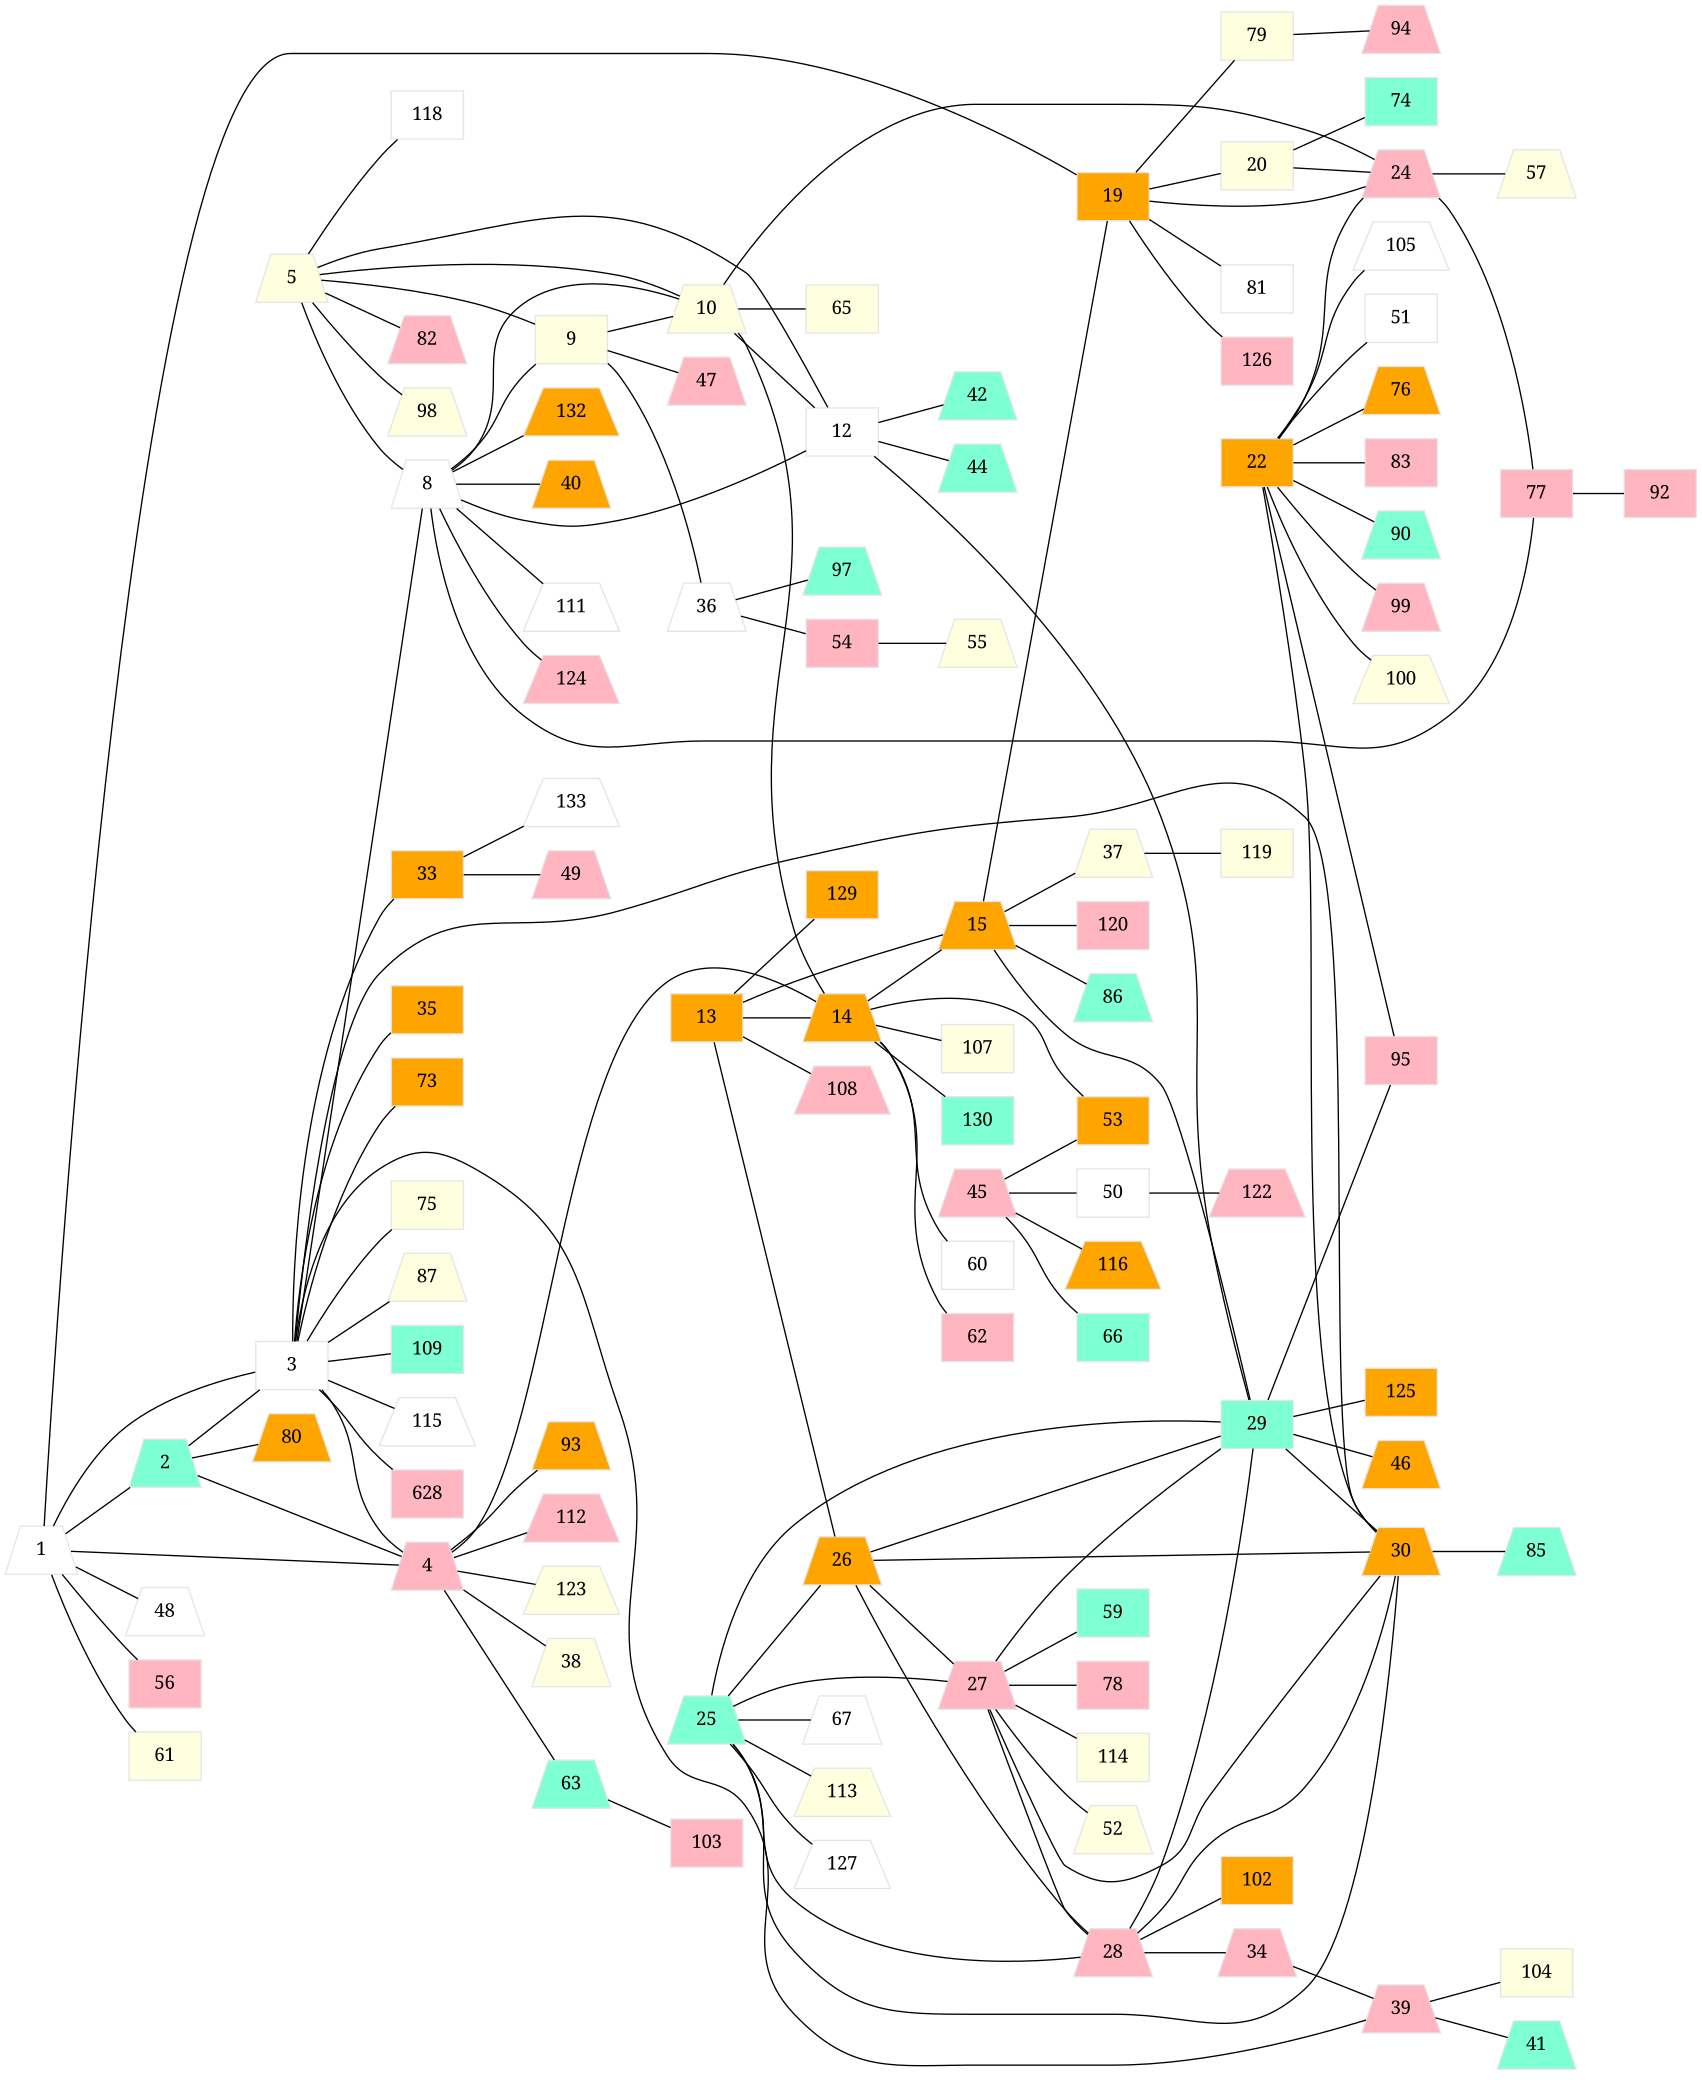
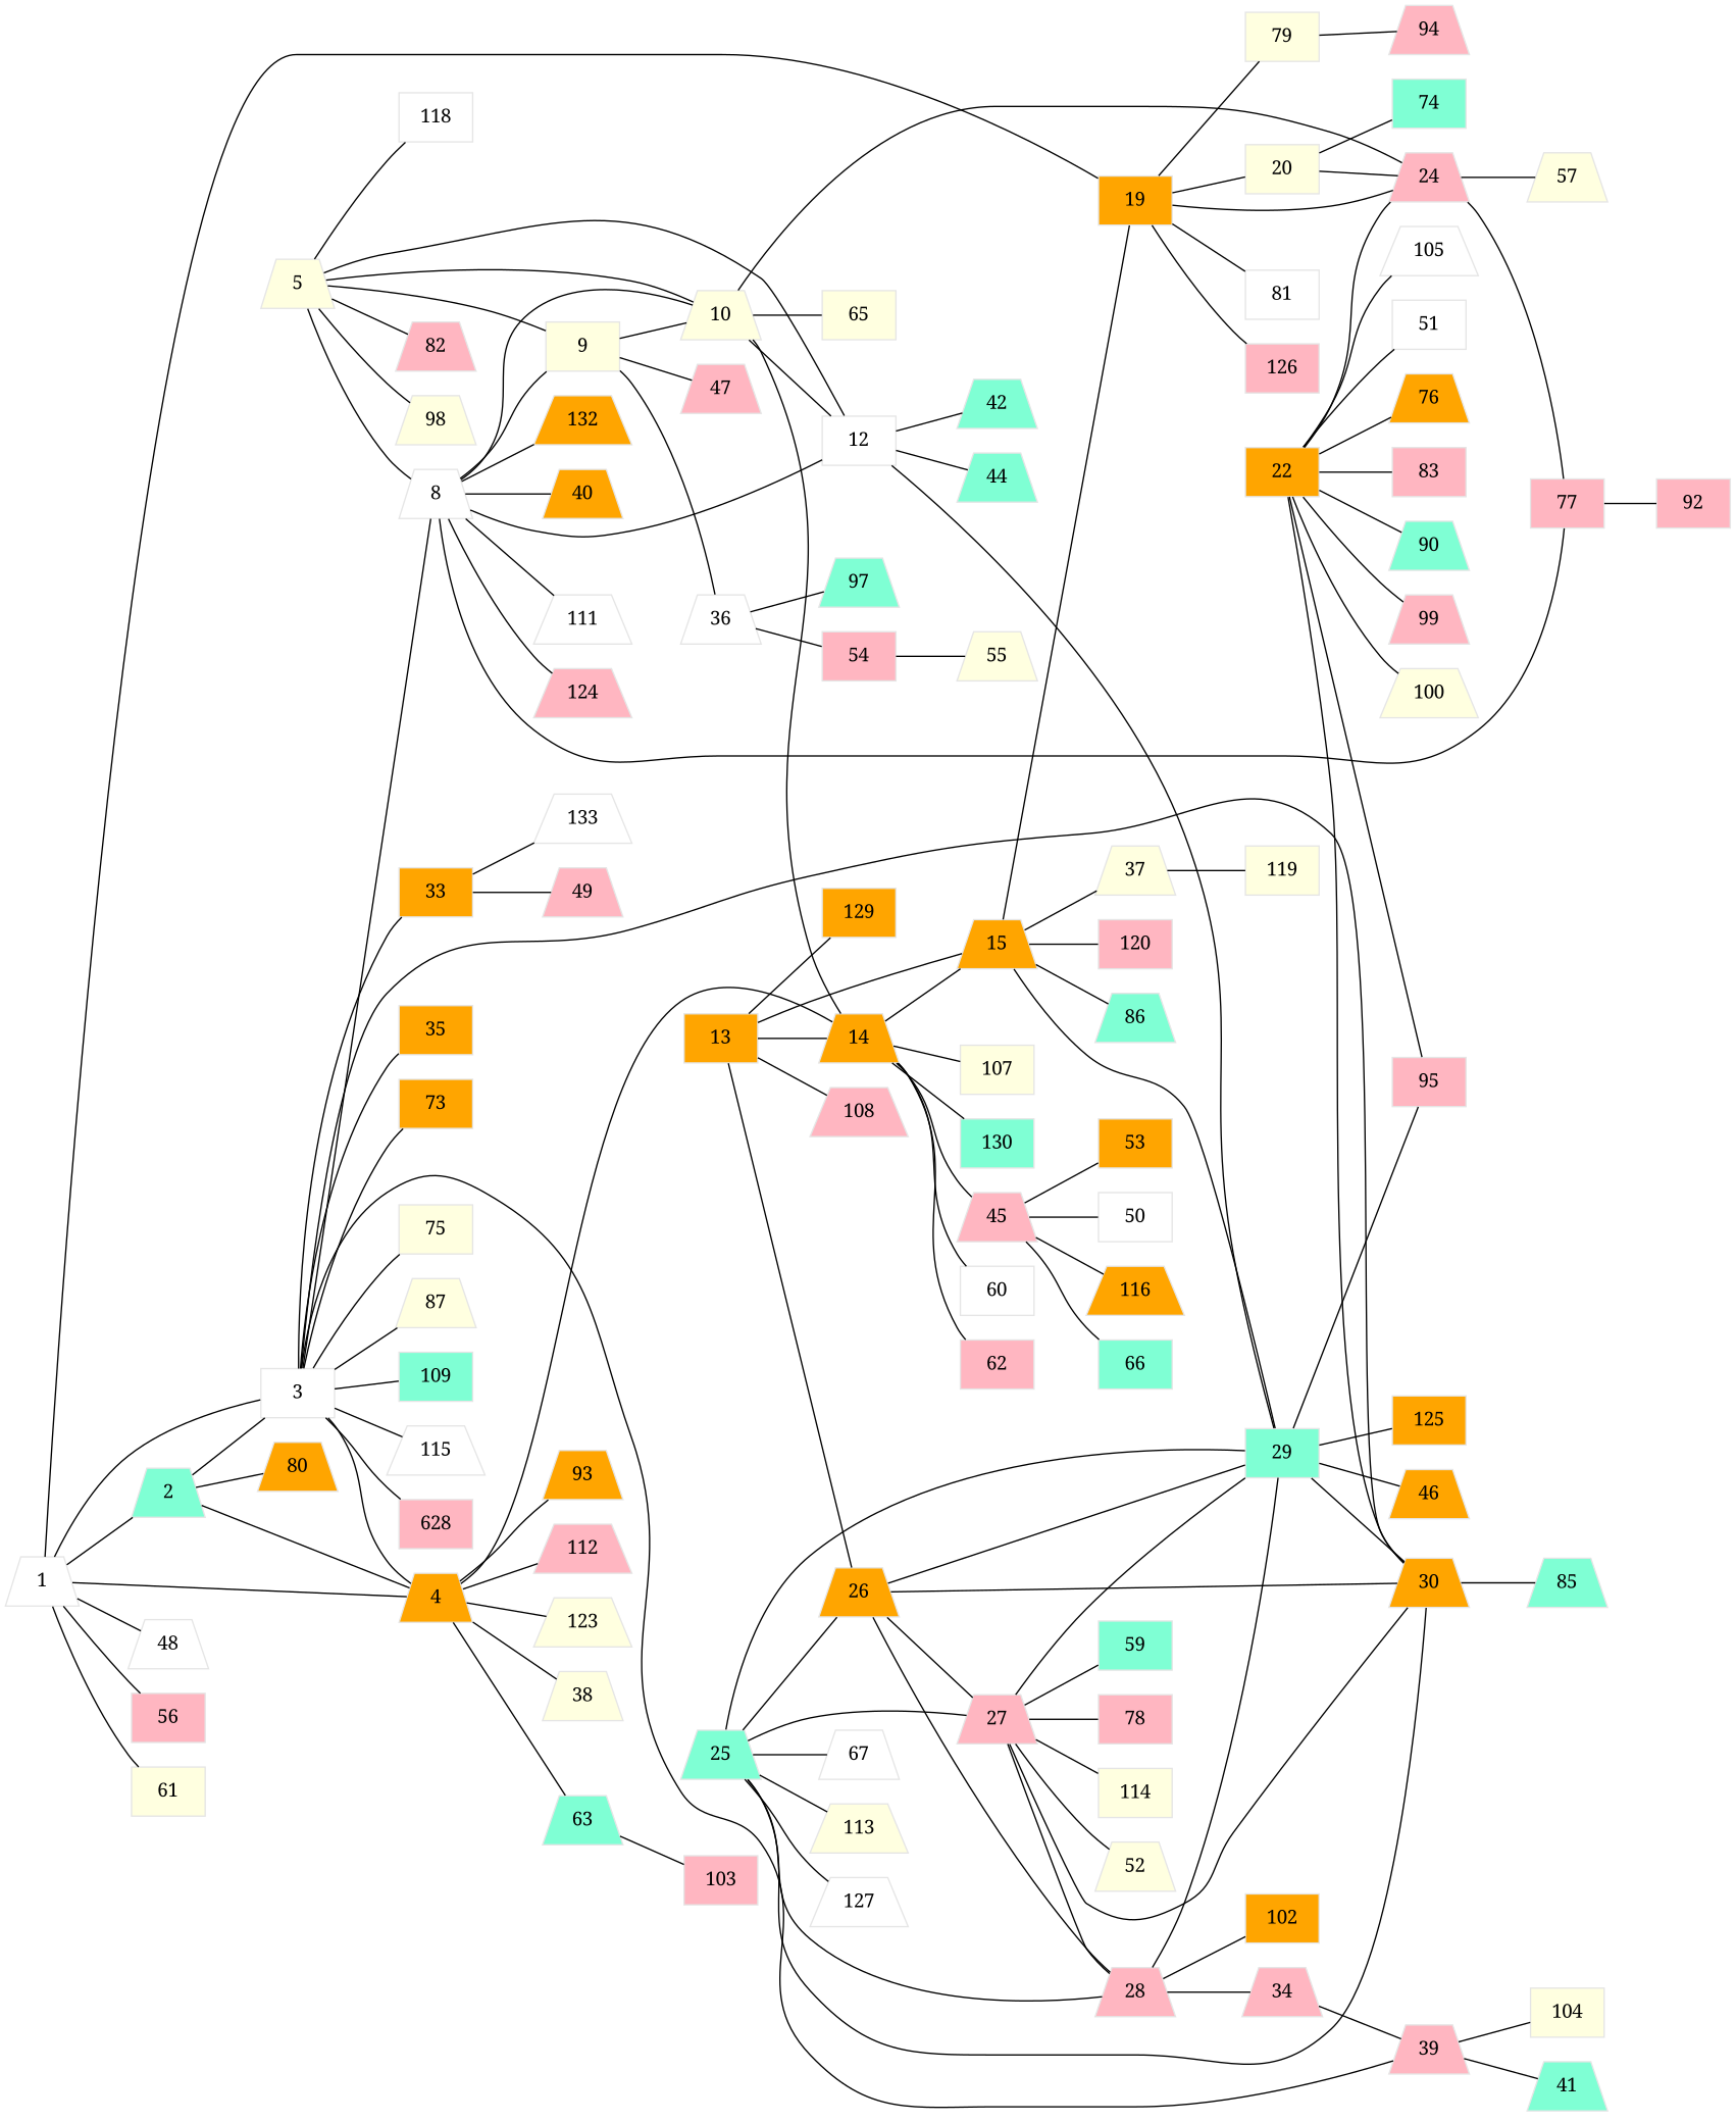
  graph {
    fontname="Noto Serif"
    rankdir=LR
    node [color=gray90 fillcolor=lightpink fontname="Noto Serif" shape=trapezium style=filled]
    edge [fontname="Noto Serif"]
    1 [fillcolor=white super="+106"]
    2 [fillcolor=aquamarine super="+58"]
    3 [fillcolor=white shape=box super="+6"]
-   4 [super="+5"]
+   4 [fillcolor=orange super="+5"]
    19 [fillcolor=orange shape=box super="+88"]
    48 [fillcolor=white]
    56 [shape=box]
    61 [fillcolor=lightyellow shape=box]
    80 [fillcolor=orange]
    8 [fillcolor=white super="+71"]
    30 [fillcolor=orange]
    33 [fillcolor=orange shape=box]
    35 [fillcolor=orange shape=box super="+131"]
    39 [super="+68"]
    73 [fillcolor=orange shape=box]
    75 [fillcolor=lightyellow shape=box]
    87 [fillcolor=lightyellow]
    109 [fillcolor=aquamarine shape=box super="+110"]
    115 [fillcolor=white]
    n20 [label=628 shape=box]
    14 [fillcolor=orange super="+18"]
    38 [fillcolor=lightyellow]
    63 [fillcolor=aquamarine]
    93 [fillcolor=orange]
    112
    123 [fillcolor=lightyellow]
    24 [super="+32"]
    20 [fillcolor=lightyellow shape=box super="+21"]
    79 [fillcolor=lightyellow shape=box]
    81 [fillcolor=white shape=box]
    126 [shape=box]
    9 [fillcolor=lightyellow shape=box super="+11"]
    10 [fillcolor=lightyellow super="+31"]
    12 [fillcolor=white shape=box super="+84"]
    40 [fillcolor=orange]
    77 [shape=box]
    111 [fillcolor=white]
    124
    132 [fillcolor=orange]
    85 [fillcolor=aquamarine]
    49 [super="+91"]
    133 [fillcolor=white]
    41 [fillcolor=aquamarine]
    104 [fillcolor=lightyellow shape=box]
    15 [fillcolor=orange super="+17"]
    45 [super="+70"]
    60 [fillcolor=white shape=box]
    62 [shape=box]
    107 [fillcolor=lightyellow shape=box]
    130 [fillcolor=aquamarine shape=box]
    103 [shape=box]
    n52 [fillcolor=lightyellow label=5]
    82 [super="+96"]
    98 [fillcolor=lightyellow]
    118 [fillcolor=white shape=box]
    36 [fillcolor=white super="+89"]
    47
    65 [fillcolor=lightyellow shape=box]
    29 [fillcolor=aquamarine shape=box super="+117"]
    42 [fillcolor=aquamarine]
    44 [fillcolor=aquamarine]
    92 [shape=box]
    54 [shape=box]
    97 [fillcolor=aquamarine]
    57 [fillcolor=lightyellow]
    95 [shape=box]
    46 [fillcolor=orange]
    125 [fillcolor=orange shape=box]
    13 [fillcolor=orange shape=box super="+16"]
    26 [fillcolor=orange]
    108
    129 [fillcolor=orange shape=box]
    37 [fillcolor=lightyellow]
    86 [fillcolor=aquamarine super="+121"]
    120 [shape=box]
    27 [super="+69"]
    28 [super="+64"]
    50 [fillcolor=white shape=box]
    53 [fillcolor=orange shape=box super="+101"]
    66 [fillcolor=aquamarine shape=box]
    116 [fillcolor=orange]
    119 [fillcolor=lightyellow shape=box]
    74 [fillcolor=aquamarine shape=box]
    22 [fillcolor=orange shape=box super="+23"]
    51 [fillcolor=white shape=box]
    76 [fillcolor=orange]
    83 [shape=box]
    90 [fillcolor=aquamarine]
    99
    100 [fillcolor=lightyellow]
    105 [fillcolor=white]
    94
    25 [fillcolor=aquamarine super="+72"]
    67 [fillcolor=white]
    113 [fillcolor=lightyellow]
    127 [fillcolor=white]
    52 [fillcolor=lightyellow]
    59 [fillcolor=aquamarine shape=box]
    78 [shape=box]
    114 [fillcolor=lightyellow shape=box]
    34
    102 [fillcolor=orange shape=box]
    55 [fillcolor=lightyellow]
-   122
    1 -- 2
    1 -- 3 [weight=2]
    1 -- 4 [weight=2]
    1 -- 19
    1 -- 48
    1 -- 56
    1 -- 61
    2 -- 3 [weight=2]
    2 -- 4 [weight=2]
    2 -- 80
    3 -- 4 [weight=4]
    3 -- 8
    3 -- 30
    3 -- 33
    3 -- 35
    3 -- 39
    3 -- 73
    3 -- 75
    3 -- 87
    3 -- 109
    3 -- 115
    3 -- n20
    4 -- 14
    4 -- 38
    4 -- 63
    4 -- 93
    4 -- 112
    4 -- 123
    19 -- 24
    19 -- 20 [weight=2]
    19 -- 79
    19 -- 81
    19 -- 126
    8 -- 9 [weight=2]
    8 -- 10
    8 -- 12
    8 -- 40
    8 -- 77
    8 -- 111
    8 -- 124
    8 -- 132
    30 -- 85
    33 -- 49
    33 -- 133
    39 -- 41
    39 -- 104
    14 -- 15 [weight=4]
-   14 -- 53
+   14 -- 45
    14 -- 60
    14 -- 62
    14 -- 107
    14 -- 130
    63 -- 103
    24 -- 77
    24 -- 57
    20 -- 24 [weight=2]
    20 -- 74
    79 -- 94
    9 -- 10 [weight=2]
    9 -- 36
    9 -- 47
    10 -- 14
    10 -- 24
    10 -- 12
    10 -- 65
    12 -- 29
    12 -- 42
    12 -- 44
    77 -- 92
    15 -- 19
    15 -- 29
    15 -- 37
    15 -- 86
    15 -- 120
    45 -- 50
    45 -- 53
    45 -- 66
    45 -- 116
    n52 -- 8
    n52 -- 9 [weight=2]
    n52 -- 10
    n52 -- 12
    n52 -- 82
    n52 -- 98
    n52 -- 118
    36 -- 54
    36 -- 97
    29 -- 30
    29 -- 95
    29 -- 46
    29 -- 125
    54 -- 55
    13 -- 14 [weight=4]
    13 -- 15 [weight=4]
    13 -- 26
    13 -- 108
    13 -- 129
    26 -- 30
    26 -- 29
    26 -- 27
    26 -- 28
    37 -- 119
    27 -- 30
    27 -- 29
    27 -- 28
    27 -- 52
    27 -- 59
    27 -- 78
    27 -- 114
-   28 -- 30
    28 -- 29
    28 -- 34
    28 -- 102
-   50 -- 122
    22 -- 30
    22 -- 24 [weight=2]
    22 -- 95
    22 -- 51
    22 -- 76
    22 -- 83
    22 -- 90
    22 -- 99
    22 -- 100
    22 -- 105
    25 -- 30
    25 -- 29
    25 -- 26
    25 -- 27
    25 -- 28
    25 -- 67
    25 -- 113
    25 -- 127
    34 -- 39
  }
